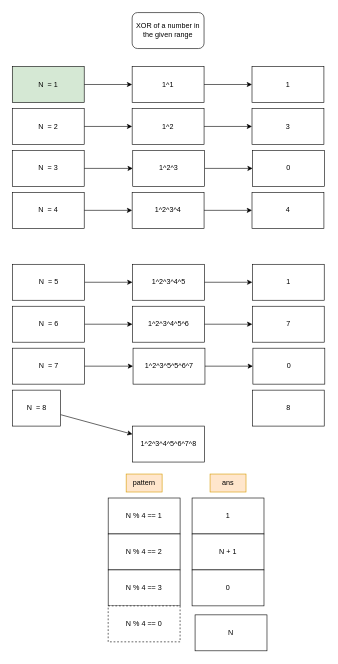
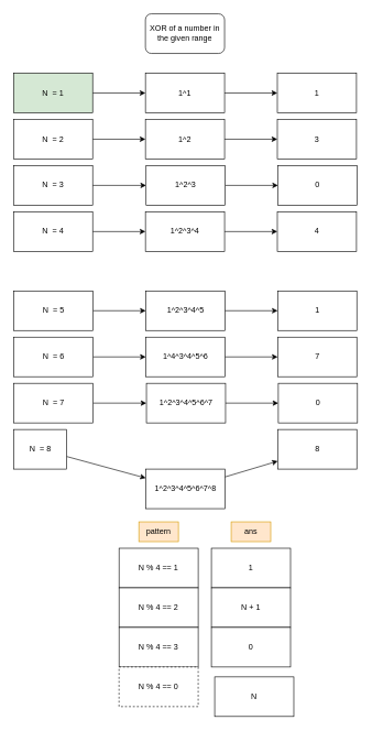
  <mxCell id="0" />
  <mxCell id="1" parent="0" />
  <mxCell id="2" value="XOR of a number in the given range" style="whiteSpace=wrap;html=1;rounded=1;" vertex="1" parent="1"><mxGeometry x="220" y="20" width="120" height="60" as="geometry" /></mxCell>
  <mxCell id="3" value="" style="edgeStyle=none;html=1;" edge="1" parent="1" source="4" target="6"><mxGeometry relative="1" as="geometry" /></mxCell>
  <mxCell id="4" value="N&amp;nbsp; = 1" style="whiteSpace=wrap;html=1;fillColor=#d5e8d4;" vertex="1" parent="1"><mxGeometry x="20" y="110" width="120" height="60" as="geometry" /></mxCell>
  <mxCell id="5" value="" style="edgeStyle=none;html=1;" edge="1" parent="1" source="6" target="19"><mxGeometry relative="1" as="geometry" /></mxCell>
  <mxCell id="6" value="1^1" style="whiteSpace=wrap;html=1;" vertex="1" parent="1"><mxGeometry x="220" y="110" width="120" height="60" as="geometry" /></mxCell>
  <mxCell id="7" value="" style="edgeStyle=none;html=1;" edge="1" source="8" target="10" parent="1"><mxGeometry relative="1" as="geometry" /></mxCell>
  <mxCell id="8" value="N&amp;nbsp; = 2" style="whiteSpace=wrap;html=1;" vertex="1" parent="1"><mxGeometry x="20" y="180" width="120" height="60" as="geometry" /></mxCell>
  <mxCell id="9" value="" style="edgeStyle=none;html=1;" edge="1" parent="1" source="10" target="20"><mxGeometry relative="1" as="geometry" /></mxCell>
  <mxCell id="10" value="1^2" style="whiteSpace=wrap;html=1;" vertex="1" parent="1"><mxGeometry x="220" y="180" width="120" height="60" as="geometry" /></mxCell>
  <mxCell id="11" value="" style="edgeStyle=none;html=1;" edge="1" source="12" target="14" parent="1"><mxGeometry relative="1" as="geometry" /></mxCell>
  <mxCell id="12" value="N&amp;nbsp; = 3" style="whiteSpace=wrap;html=1;" vertex="1" parent="1"><mxGeometry x="20" y="250" width="120" height="60" as="geometry" /></mxCell>
  <mxCell id="13" value="" style="edgeStyle=none;html=1;" edge="1" parent="1" source="14" target="21"><mxGeometry relative="1" as="geometry" /></mxCell>
  <mxCell id="14" value="&lt;span style=&quot;color: rgb(0, 0, 0);&quot;&gt;1^2^3&lt;/span&gt;" style="whiteSpace=wrap;html=1;" vertex="1" parent="1"><mxGeometry x="221" y="250" width="120" height="60" as="geometry" /></mxCell>
  <mxCell id="15" value="" style="edgeStyle=none;html=1;" edge="1" source="16" target="18" parent="1"><mxGeometry relative="1" as="geometry" /></mxCell>
  <mxCell id="16" value="N&amp;nbsp; = 4" style="whiteSpace=wrap;html=1;" vertex="1" parent="1"><mxGeometry x="20" y="320" width="120" height="60" as="geometry" /></mxCell>
  <mxCell id="17" value="" style="edgeStyle=none;html=1;" edge="1" parent="1" source="18" target="22"><mxGeometry relative="1" as="geometry" /></mxCell>
  <mxCell id="18" value="&lt;span style=&quot;color: rgb(0, 0, 0);&quot;&gt;1^2^3^4&lt;/span&gt;" style="whiteSpace=wrap;html=1;" vertex="1" parent="1"><mxGeometry x="220" y="320" width="120" height="60" as="geometry" /></mxCell>
  <mxCell id="19" value="1" style="whiteSpace=wrap;html=1;" vertex="1" parent="1"><mxGeometry x="420" y="110" width="120" height="60" as="geometry" /></mxCell>
  <mxCell id="20" value="3" style="whiteSpace=wrap;html=1;" vertex="1" parent="1"><mxGeometry x="420" y="180" width="120" height="60" as="geometry" /></mxCell>
  <mxCell id="21" value="0" style="whiteSpace=wrap;html=1;" vertex="1" parent="1"><mxGeometry x="421" y="250" width="120" height="60" as="geometry" /></mxCell>
  <mxCell id="22" value="4" style="whiteSpace=wrap;html=1;" vertex="1" parent="1"><mxGeometry x="420" y="320" width="120" height="60" as="geometry" /></mxCell>
  <mxCell id="23" value="" style="edgeStyle=none;html=1;" edge="1" source="24" target="26" parent="1"><mxGeometry relative="1" as="geometry" /></mxCell>
  <mxCell id="24" value="N&amp;nbsp; = 5" style="whiteSpace=wrap;html=1;" vertex="1" parent="1"><mxGeometry x="20.5" y="440" width="120" height="60" as="geometry" /></mxCell>
  <mxCell id="25" value="" style="edgeStyle=none;html=1;" edge="1" source="26" target="39" parent="1"><mxGeometry relative="1" as="geometry" /></mxCell>
  <mxCell id="26" value="&lt;span style=&quot;color: rgb(0, 0, 0);&quot;&gt;1^2^3^4^5&lt;/span&gt;" style="whiteSpace=wrap;html=1;" vertex="1" parent="1"><mxGeometry x="220.5" y="440" width="120" height="60" as="geometry" /></mxCell>
  <mxCell id="27" value="" style="edgeStyle=none;html=1;" edge="1" source="28" target="30" parent="1"><mxGeometry relative="1" as="geometry" /></mxCell>
  <mxCell id="28" value="N&amp;nbsp; = 6" style="whiteSpace=wrap;html=1;" vertex="1" parent="1"><mxGeometry x="20.5" y="510" width="120" height="60" as="geometry" /></mxCell>
  <mxCell id="29" value="" style="edgeStyle=none;html=1;" edge="1" source="30" target="40" parent="1"><mxGeometry relative="1" as="geometry" /></mxCell>
- <mxCell id="30" value="&lt;span style=&quot;color: rgb(0, 0, 0);&quot;&gt;1^2^3^4^5^6&lt;/span&gt;" style="whiteSpace=wrap;html=1;" vertex="1" parent="1"><mxGeometry x="220.5" y="510" width="120" height="60" as="geometry" /></mxCell>
+ <mxCell id="30" value="&lt;span style=&quot;color: rgb(0, 0, 0);&quot;&gt;1^4^3^4^5^6&lt;/span&gt;" style="whiteSpace=wrap;html=1;" vertex="1" parent="1"><mxGeometry x="220.5" y="510" width="120" height="60" as="geometry" /></mxCell>
  <mxCell id="31" value="" style="edgeStyle=none;html=1;" edge="1" source="32" target="34" parent="1"><mxGeometry relative="1" as="geometry" /></mxCell>
  <mxCell id="32" value="N&amp;nbsp; = 7" style="whiteSpace=wrap;html=1;" vertex="1" parent="1"><mxGeometry x="20.5" y="580" width="120" height="60" as="geometry" /></mxCell>
  <mxCell id="33" value="" style="edgeStyle=none;html=1;" edge="1" source="34" target="41" parent="1"><mxGeometry relative="1" as="geometry" /></mxCell>
- <mxCell id="34" value="&lt;span style=&quot;color: rgb(0, 0, 0);&quot;&gt;1^2^3^5^5^6^7&lt;/span&gt;" style="whiteSpace=wrap;html=1;" vertex="1" parent="1"><mxGeometry x="221.5" y="580" width="120" height="60" as="geometry" /></mxCell>
+ <mxCell id="34" value="&lt;span style=&quot;color: rgb(0, 0, 0);&quot;&gt;1^2^3^4^5^6^7&lt;/span&gt;" style="whiteSpace=wrap;html=1;" vertex="1" parent="1"><mxGeometry x="221.5" y="580" width="120" height="60" as="geometry" /></mxCell>
  <mxCell id="35" value="" style="edgeStyle=none;html=1;" edge="1" source="36" target="38" parent="1"><mxGeometry relative="1" as="geometry" /></mxCell>
  <mxCell id="36" value="N&amp;nbsp; = 8" style="whiteSpace=wrap;html=1;" vertex="1" parent="1"><mxGeometry x="20.5" y="650" width="80" height="60" as="geometry" /></mxCell>
+ <mxCell id="37" value="" style="edgeStyle=none;html=1;" edge="1" source="38" target="42" parent="1"><mxGeometry relative="1" as="geometry" /></mxCell>
  <mxCell id="38" value="&lt;span style=&quot;color: rgb(0, 0, 0);&quot;&gt;1^2^3^4^5^6^7^8&lt;/span&gt;" style="whiteSpace=wrap;html=1;" vertex="1" parent="1"><mxGeometry x="220.5" y="710" width="120" height="60" as="geometry" /></mxCell>
  <mxCell id="39" value="1" style="whiteSpace=wrap;html=1;" vertex="1" parent="1"><mxGeometry x="420.5" y="440" width="120" height="60" as="geometry" /></mxCell>
  <mxCell id="40" value="7" style="whiteSpace=wrap;html=1;" vertex="1" parent="1"><mxGeometry x="420.5" y="510" width="120" height="60" as="geometry" /></mxCell>
  <mxCell id="41" value="0" style="whiteSpace=wrap;html=1;" vertex="1" parent="1"><mxGeometry x="421.5" y="580" width="120" height="60" as="geometry" /></mxCell>
  <mxCell id="42" value="8" style="whiteSpace=wrap;html=1;" vertex="1" parent="1"><mxGeometry x="420.5" y="650" width="120" height="60" as="geometry" /></mxCell>
  <mxCell id="43" value="pattern" style="text;strokeColor=#d79b00;align=center;fillColor=#ffe6cc;html=1;verticalAlign=middle;whiteSpace=wrap;rounded=0;" vertex="1" parent="1"><mxGeometry x="210" y="790" width="60" height="30" as="geometry" /></mxCell>
  <mxCell id="44" value="N % 4 == 1" style="whiteSpace=wrap;html=1;" vertex="1" parent="1"><mxGeometry x="180" y="830" width="120" height="60" as="geometry" /></mxCell>
  <mxCell id="45" value="N % 4 == 2" style="whiteSpace=wrap;html=1;" vertex="1" parent="1"><mxGeometry x="180" y="890" width="120" height="60" as="geometry" /></mxCell>
  <mxCell id="46" value="N % 4 == 3" style="whiteSpace=wrap;html=1;" vertex="1" parent="1"><mxGeometry x="180" y="950" width="120" height="60" as="geometry" /></mxCell>
  <mxCell id="47" value="N % 4 == 0" style="whiteSpace=wrap;html=1;dashed=1;" vertex="1" parent="1"><mxGeometry x="180" y="1010" width="120" height="60" as="geometry" /></mxCell>
  <mxCell id="48" value="1" style="whiteSpace=wrap;html=1;" vertex="1" parent="1"><mxGeometry x="320" y="830" width="120" height="60" as="geometry" /></mxCell>
  <mxCell id="49" value="N + 1" style="whiteSpace=wrap;html=1;" vertex="1" parent="1"><mxGeometry x="320" y="890" width="120" height="60" as="geometry" /></mxCell>
  <mxCell id="50" value="0" style="whiteSpace=wrap;html=1;" vertex="1" parent="1"><mxGeometry x="320" y="950" width="120" height="60" as="geometry" /></mxCell>
  <mxCell id="51" value="N" style="whiteSpace=wrap;html=1;" vertex="1" parent="1"><mxGeometry x="325" y="1025" width="120" height="60" as="geometry" /></mxCell>
  <mxCell id="52" value="ans" style="text;strokeColor=#d79b00;align=center;fillColor=#ffe6cc;html=1;verticalAlign=middle;whiteSpace=wrap;rounded=0;" vertex="1" parent="1"><mxGeometry x="350" y="790" width="60" height="30" as="geometry" /></mxCell>
